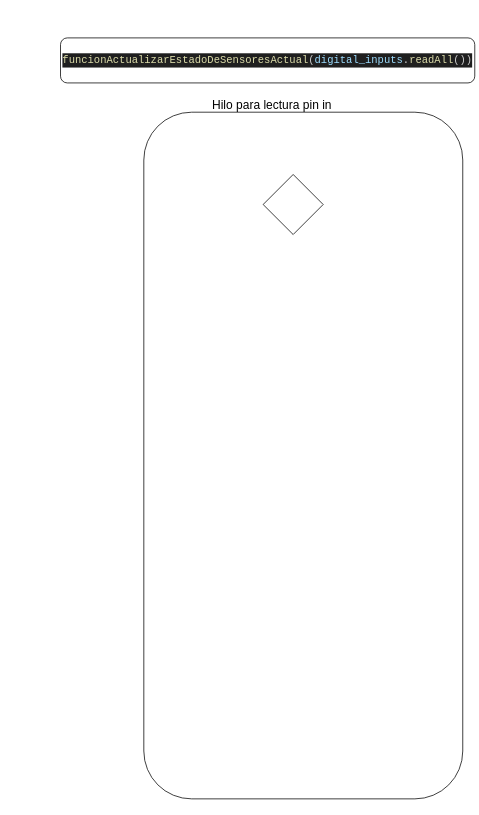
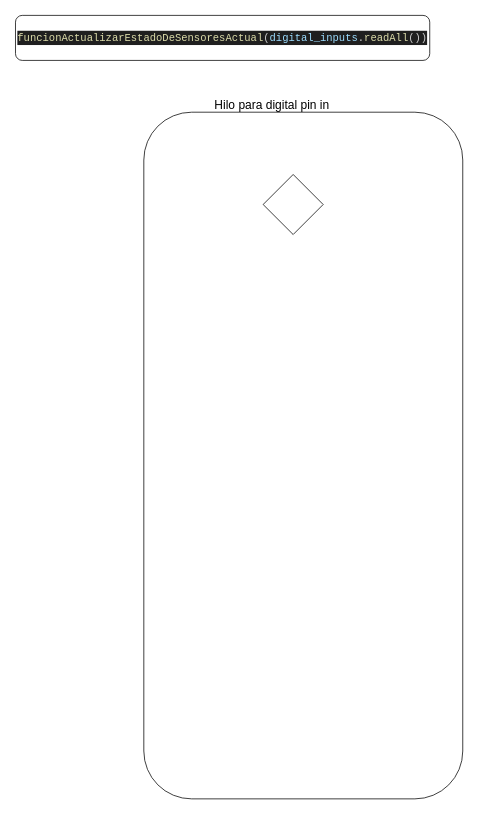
  <mxCell id="0" />
  <mxCell id="1" parent="0" />
- <mxCell id="2" value="&lt;div style=&quot;color: rgb(204, 204, 204); background-color: rgb(31, 31, 31); font-family: Consolas, &amp;quot;Courier New&amp;quot;, monospace; font-size: 14px; line-height: 19px;&quot;&gt;&lt;span style=&quot;color: #dcdcaa;&quot;&gt;funcionActualizarEstadoDeSensoresActual&lt;/span&gt;(&lt;span style=&quot;color: #9cdcfe;&quot;&gt;digital_inputs&lt;/span&gt;.&lt;span style=&quot;color: #dcdcaa;&quot;&gt;readAll&lt;/span&gt;())&lt;/div&gt;" style="rounded=1;whiteSpace=wrap;html=1;fontSize=16;" parent="1" vertex="1"><mxGeometry x="80" y="50" width="552" height="60" as="geometry" /></mxCell>
+ <mxCell id="2" value="&lt;div style=&quot;color: rgb(204, 204, 204); background-color: rgb(31, 31, 31); font-family: Consolas, &amp;quot;Courier New&amp;quot;, monospace; font-size: 14px; line-height: 19px;&quot;&gt;&lt;span style=&quot;color: #dcdcaa;&quot;&gt;funcionActualizarEstadoDeSensoresActual&lt;/span&gt;(&lt;span style=&quot;color: #9cdcfe;&quot;&gt;digital_inputs&lt;/span&gt;.&lt;span style=&quot;color: #dcdcaa;&quot;&gt;readAll&lt;/span&gt;())&lt;/div&gt;" style="rounded=1;whiteSpace=wrap;html=1;fontSize=16;" parent="1" vertex="1"><mxGeometry x="20" y="20" width="552" height="60" as="geometry" /></mxCell>
  <mxCell id="3" value="" style="rounded=1;whiteSpace=wrap;html=1;fontSize=16;" parent="1" vertex="1"><mxGeometry x="191" y="149" width="425" height="915" as="geometry" /></mxCell>
- <mxCell id="4" value="Hilo para lectura pin in" style="text;html=1;strokeColor=none;fillColor=none;align=center;verticalAlign=middle;whiteSpace=wrap;rounded=0;fontSize=16;" parent="1" vertex="1"><mxGeometry x="249" y="124" width="226" height="30" as="geometry" /></mxCell>
+ <mxCell id="4" value="Hilo para digital pin in" style="text;html=1;strokeColor=none;fillColor=none;align=center;verticalAlign=middle;whiteSpace=wrap;rounded=0;fontSize=16;" parent="1" vertex="1"><mxGeometry x="249" y="124" width="226" height="30" as="geometry" /></mxCell>
  <mxCell id="5" value="" style="rhombus;whiteSpace=wrap;html=1;fontSize=16;" vertex="1" parent="1"><mxGeometry x="350" y="232" width="80" height="80" as="geometry" /></mxCell>
